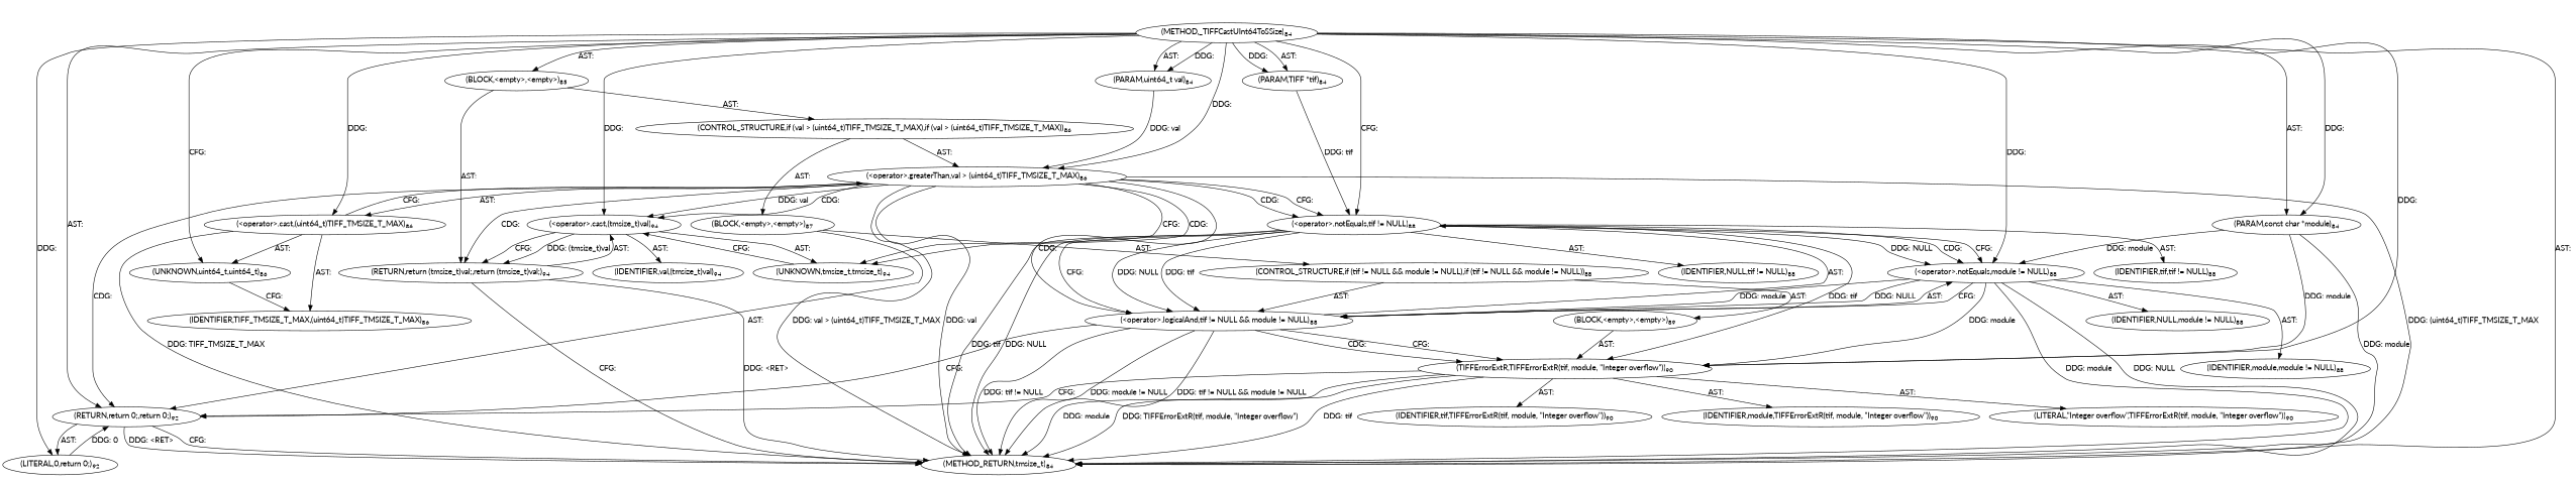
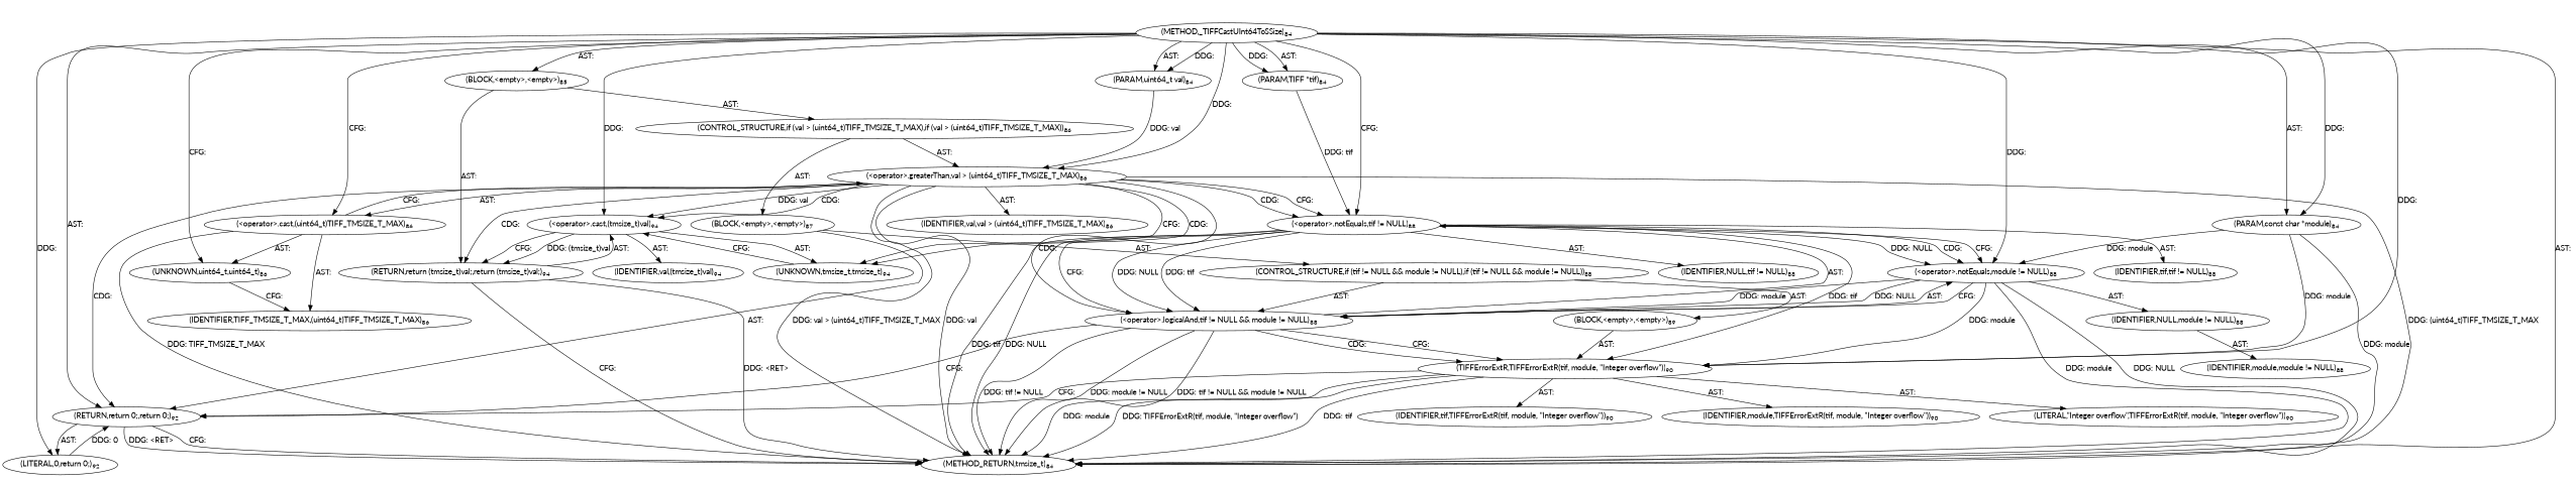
  digraph {
    fontname=Lato
    node [fontname=Lato]
    edge [fontname=Lato]
    n1 [label=<(METHOD,_TIFFCastUInt64ToSSize)<SUB>84</SUB>>]
    n2 [label=<(PARAM,TIFF *tif)<SUB>84</SUB>>]
    n3 [label=<(PARAM,uint64_t val)<SUB>84</SUB>>]
    n4 [label=<(PARAM,const char *module)<SUB>84</SUB>>]
    n5 [label=<(BLOCK,&lt;empty&gt;,&lt;empty&gt;)<SUB>85</SUB>>]
    n6 [label=<(&lt;operator&gt;.greaterThan,val &gt; (uint64_t)TIFF_TMSIZE_T_MAX)<SUB>86</SUB>>]
    n7 [label=<(&lt;operator&gt;.cast,(uint64_t)TIFF_TMSIZE_T_MAX)<SUB>86</SUB>>]
    n8 [label=<(UNKNOWN,uint64_t,uint64_t)<SUB>86</SUB>>]
    n9 [label=<(&lt;operator&gt;.notEquals,tif != NULL)<SUB>88</SUB>>]
    n10 [label=<(&lt;operator&gt;.notEquals,module != NULL)<SUB>88</SUB>>]
    n11 [label=<(TIFFErrorExtR,TIFFErrorExtR(tif, module, &quot;Integer overflow&quot;))<SUB>90</SUB>>]
    n12 [label=<(RETURN,return 0;,return 0;)<SUB>92</SUB>>]
    n13 [label=<(LITERAL,0,return 0;)<SUB>92</SUB>>]
    n14 [label=<(&lt;operator&gt;.cast,(tmsize_t)val)<SUB>94</SUB>>]
    n15 [label=<(METHOD_RETURN,tmsize_t)<SUB>84</SUB>>]
    n16 [label=<(CONTROL_STRUCTURE,if (val &gt; (uint64_t)TIFF_TMSIZE_T_MAX),if (val &gt; (uint64_t)TIFF_TMSIZE_T_MAX))<SUB>86</SUB>>]
    n17 [label=<(RETURN,return (tmsize_t)val;,return (tmsize_t)val;)<SUB>94</SUB>>]
+   n18 [label=<(IDENTIFIER,val,val &gt; (uint64_t)TIFF_TMSIZE_T_MAX)<SUB>86</SUB>>]
    n19 [label=<(&lt;operator&gt;.logicalAnd,tif != NULL &amp;&amp; module != NULL)<SUB>88</SUB>>]
    n20 [label=<(UNKNOWN,tmsize_t,tmsize_t)<SUB>94</SUB>>]
    n21 [label=<(IDENTIFIER,TIFF_TMSIZE_T_MAX,(uint64_t)TIFF_TMSIZE_T_MAX)<SUB>86</SUB>>]
    n22 [label=<(IDENTIFIER,tif,tif != NULL)<SUB>88</SUB>>]
    n23 [label=<(IDENTIFIER,NULL,tif != NULL)<SUB>88</SUB>>]
    n24 [label=<(IDENTIFIER,module,module != NULL)<SUB>88</SUB>>]
    n25 [label=<(IDENTIFIER,NULL,module != NULL)<SUB>88</SUB>>]
    n26 [label=<(IDENTIFIER,tif,TIFFErrorExtR(tif, module, &quot;Integer overflow&quot;))<SUB>90</SUB>>]
    n27 [label=<(IDENTIFIER,module,TIFFErrorExtR(tif, module, &quot;Integer overflow&quot;))<SUB>90</SUB>>]
    n28 [label=<(LITERAL,&quot;Integer overflow&quot;,TIFFErrorExtR(tif, module, &quot;Integer overflow&quot;))<SUB>90</SUB>>]
    n29 [label=<(IDENTIFIER,val,(tmsize_t)val)<SUB>94</SUB>>]
    n30 [label=<(BLOCK,&lt;empty&gt;,&lt;empty&gt;)<SUB>87</SUB>>]
    n31 [label=<(CONTROL_STRUCTURE,if (tif != NULL &amp;&amp; module != NULL),if (tif != NULL &amp;&amp; module != NULL))<SUB>88</SUB>>]
    n32 [label=<(BLOCK,&lt;empty&gt;,&lt;empty&gt;)<SUB>89</SUB>>]
    n1 -> n2 [label="AST: "]
    n1 -> n2 [label="DDG: "]
    n1 -> n3 [label="AST: "]
    n1 -> n3 [label="DDG: "]
    n1 -> n4 [label="AST: "]
    n1 -> n4 [label="DDG: "]
    n1 -> n5 [label="AST: "]
    n1 -> n6 [label="DDG: "]
-   n1 -> n7 [label="DDG: "]
+   n1 -> n7 [label="CFG: "]
    n1 -> n8 [label="CFG: "]
    n1 -> n9 [label="CFG: "]
    n1 -> n10 [label="DDG: "]
    n1 -> n11 [label="DDG: "]
    n1 -> n12 [label="AST: "]
    n1 -> n13 [label="DDG: "]
    n1 -> n14 [label="DDG: "]
    n1 -> n15 [label="AST: "]
    n2 -> n9 [label="DDG: tif"]
    n3 -> n6 [label="DDG: val"]
    n4 -> n10 [label="DDG: module"]
    n4 -> n11 [label="DDG: module"]
    n4 -> n15 [label="DDG: module"]
    n5 -> n16 [label="AST: "]
    n5 -> n17 [label="AST: "]
    n6 -> n7 [label="AST: "]
    n6 -> n9 [label="CFG: "]
    n6 -> n9 [label="CDG: "]
    n6 -> n12 [label="CDG: "]
    n6 -> n14 [label="DDG: val"]
    n6 -> n14 [label="CDG: "]
    n6 -> n15 [label="DDG: val"]
    n6 -> n15 [label="DDG: (uint64_t)TIFF_TMSIZE_T_MAX"]
    n6 -> n15 [label="DDG: val &gt; (uint64_t)TIFF_TMSIZE_T_MAX"]
    n6 -> n17 [label="CDG: "]
+   n6 -> n18 [label="AST: "]
    n6 -> n19 [label="CDG: "]
    n6 -> n20 [label="CFG: "]
    n6 -> n20 [label="CDG: "]
    n7 -> n6 [label="CFG: "]
    n7 -> n8 [label="AST: "]
    n7 -> n15 [label="DDG: TIFF_TMSIZE_T_MAX"]
    n7 -> n21 [label="AST: "]
    n8 -> n21 [label="CFG: "]
    n9 -> n10 [label="CFG: "]
    n9 -> n10 [label="DDG: NULL"]
    n9 -> n10 [label="CDG: "]
    n9 -> n11 [label="DDG: tif"]
    n9 -> n15 [label="DDG: tif"]
    n9 -> n15 [label="DDG: NULL"]
    n9 -> n19 [label="CFG: "]
    n9 -> n19 [label="DDG: tif"]
    n9 -> n19 [label="DDG: NULL"]
    n9 -> n22 [label="AST: "]
    n9 -> n23 [label="AST: "]
    n10 -> n11 [label="DDG: module"]
    n10 -> n15 [label="DDG: module"]
    n10 -> n15 [label="DDG: NULL"]
    n10 -> n19 [label="CFG: "]
    n10 -> n19 [label="DDG: module"]
    n10 -> n19 [label="DDG: NULL"]
-   n10 -> n24 [label="AST: "]
+   n25 -> n24 [label="AST: "]
    n10 -> n25 [label="AST: "]
    n11 -> n12 [label="CFG: "]
    n11 -> n15 [label="DDG: tif"]
    n11 -> n15 [label="DDG: module"]
    n11 -> n15 [label="DDG: TIFFErrorExtR(tif, module, &quot;Integer overflow&quot;)"]
    n11 -> n26 [label="AST: "]
    n11 -> n27 [label="AST: "]
    n11 -> n28 [label="AST: "]
    n12 -> n13 [label="AST: "]
    n12 -> n15 [label="CFG: "]
    n12 -> n15 [label="DDG: &lt;RET&gt;"]
    n13 -> n12 [label="DDG: 0"]
    n14 -> n17 [label="CFG: "]
    n14 -> n17 [label="DDG: (tmsize_t)val"]
    n14 -> n20 [label="AST: "]
    n14 -> n29 [label="AST: "]
    n16 -> n6 [label="AST: "]
    n16 -> n30 [label="AST: "]
    n17 -> n14 [label="AST: "]
    n17 -> n15 [label="CFG: "]
    n17 -> n15 [label="DDG: &lt;RET&gt;"]
    n19 -> n9 [label="AST: "]
    n19 -> n10 [label="AST: "]
    n19 -> n11 [label="CFG: "]
    n19 -> n11 [label="CDG: "]
    n19 -> n12 [label="CFG: "]
    n19 -> n15 [label="DDG: tif != NULL"]
    n19 -> n15 [label="DDG: module != NULL"]
    n19 -> n15 [label="DDG: tif != NULL &amp;&amp; module != NULL"]
    n20 -> n14 [label="CFG: "]
    n30 -> n12 [label="AST: "]
    n30 -> n31 [label="AST: "]
    n31 -> n19 [label="AST: "]
    n31 -> n32 [label="AST: "]
    n32 -> n11 [label="AST: "]
  }
